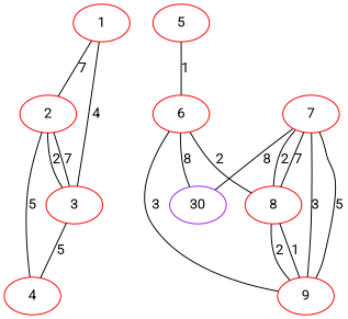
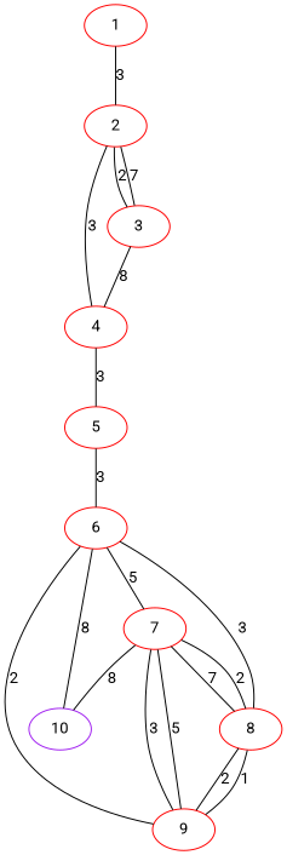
  graph {
    fontname=Roboto
    node [color=red fontname=Roboto weight=1]
    edge [fontname=Roboto]
    1
    2
    3
    4
    5
    6
    7
    8
    9
-   10 [color=purple weight=4 label=30]
-   1 -- 2 [label=7]
-   1 -- 3 [label=4]
+   10 [color=purple weight=4]
+   1 -- 2 [label=3]
    2 -- 3 [label=7]
    2 -- 3 [label=2]
-   2 -- 4 [label=5]
-   3 -- 4 [label=5]
-   5 -- 6 [label=1]
-   6 -- 8 [label=2]
-   6 -- 9 [label=3]
+   2 -- 4 [label=3]
+   3 -- 4 [label=8]
+   4 -- 5 [label=3]
+   5 -- 6 [label=3]
+   6 -- 7 [label=5]
+   6 -- 8 [label=3]
+   6 -- 9 [label=2]
    6 -- 10 [label=8]
    7 -- 8 [label=2]
    7 -- 8 [label=7]
    7 -- 9 [label=3]
    7 -- 9 [label=5]
    7 -- 10 [label=8]
    8 -- 9 [label=1]
    8 -- 9 [label=2]
  }
